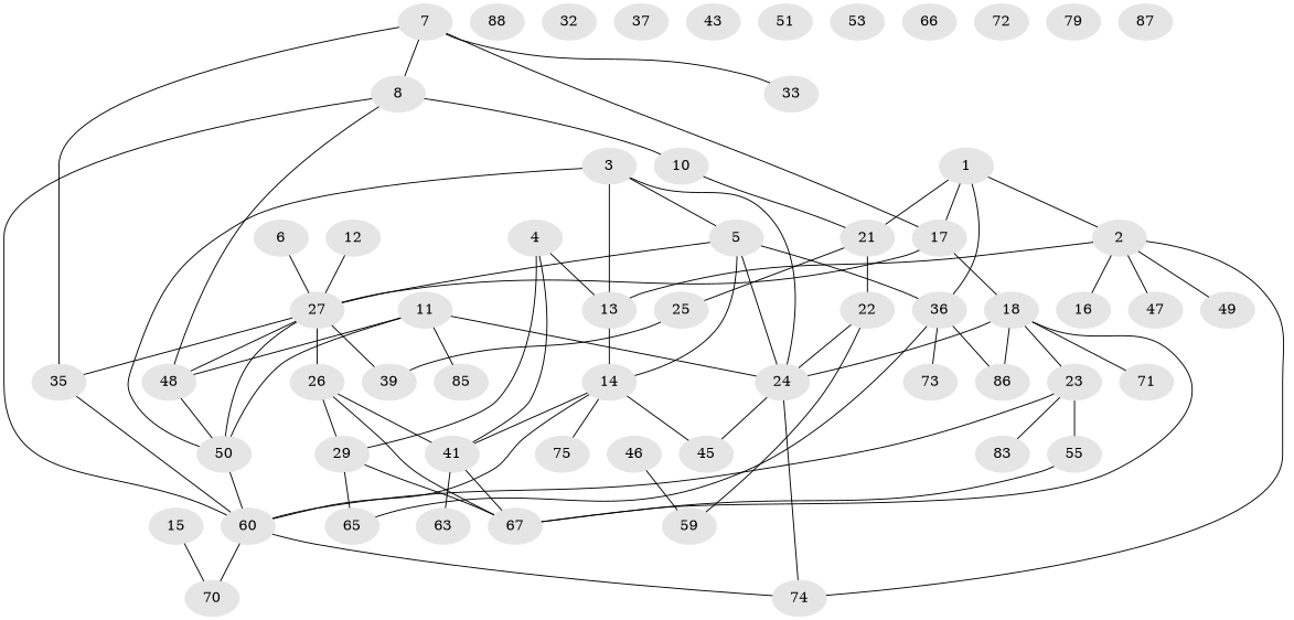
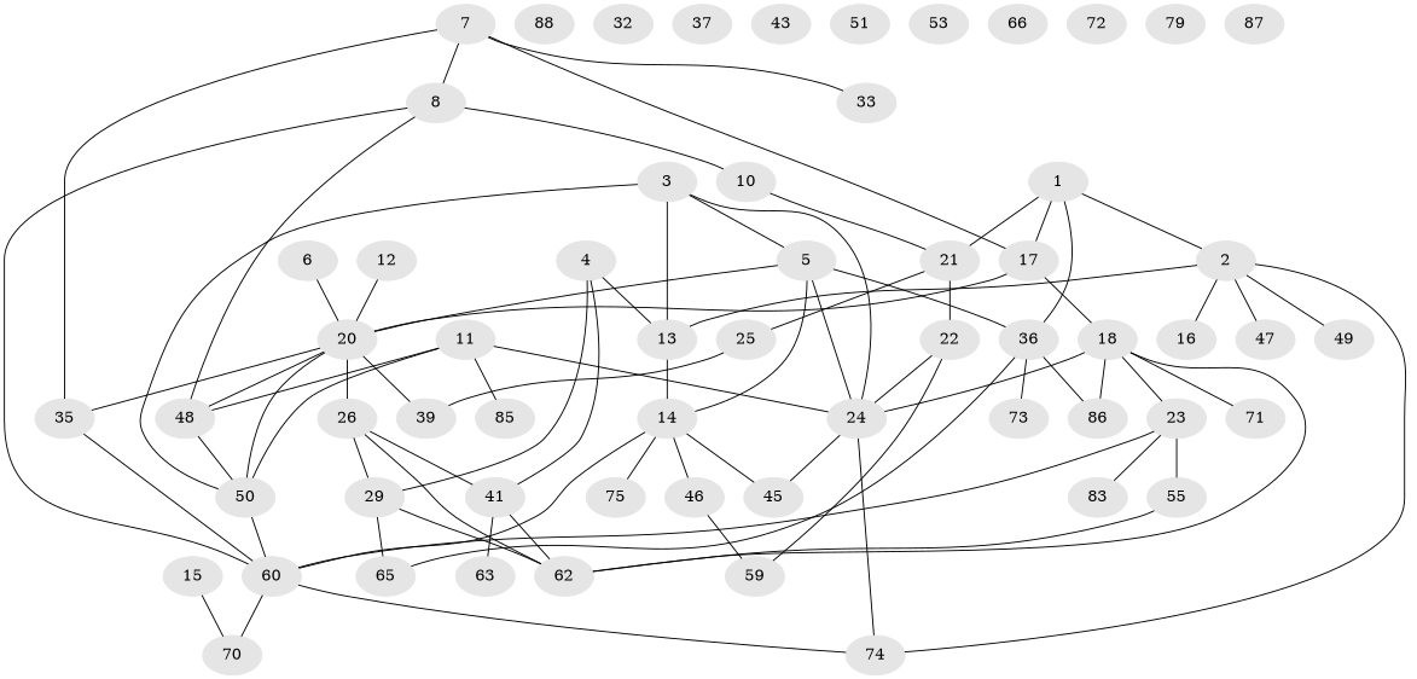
  graph {
    node [color=gray90 style=filled]
    1 [super="+9"]
    2 [super="+34"]
    17
    21 [super="+62"]
    36 [super="+81"]
    13 [super="+19"]
    16
    47
    49 [super="+77"]
    74
-   20 [super="+68" label=27]
+   20 [super="+68"]
    18 [super="+80"]
    22 [super="+64"]
    25 [super="+61"]
    86
    65
    73
    14 [super="+40"]
    3 [super="+54"]
    5
    24 [super="+52"]
    50 [super="+76"]
    45 [super="+58"]
    60 [super="+69"]
    4 [super="+78"]
    29 [super="+31"]
    41 [super="+44"]
-   67
+   67 [label=62]
    63
    46
    75
    35 [super="+57"]
    48 [super="+82"]
    26 [super="+27"]
    39
    6
    7 [super="+42"]
    8 [super="+30"]
    33
    10 [super="+84"]
    70
    11 [super="+56"]
    85
    12
    59
    15
    23 [super="+38"]
    71
    55
    83
    n51 [label=88]
    32
    37
    43
    51
    53
    66
    72
    79
    87
    1 -- 2
    1 -- 17
    1 -- 21
    1 -- 36
    2 -- 13
    2 -- 16
    2 -- 47
    2 -- 49
    2 -- 74
    17 -- 20
    17 -- 18
    21 -- 22
    21 -- 25
    36 -- 86
    36 -- 65
    36 -- 73
    13 -- 14
    20 -- 50
    20 -- 35
    20 -- 48
    20 -- 26
    20 -- 39
    18 -- 86
    18 -- 24
    18 -- 67
    18 -- 23
    18 -- 71
    22 -- 24
    22 -- 59
    25 -- 39
    14 -- 45
    14 -- 60
-   14 -- 41
+   14 -- 46
    14 -- 75
    3 -- 13
    3 -- 5
    3 -- 24
    3 -- 50
    5 -- 36
    5 -- 20
    5 -- 14
    5 -- 24
    24 -- 74
    24 -- 45
    50 -- 60
    60 -- 74
    60 -- 70
    4 -- 13
    4 -- 29 [weight=2]
    4 -- 41
    29 -- 65
    29 -- 67
    41 -- 67
    41 -- 63
    46 -- 59
    35 -- 60
    48 -- 50
    26 -- 29
    26 -- 41
    26 -- 67
    6 -- 20
    7 -- 17
    7 -- 35
    7 -- 8
    7 -- 33
    8 -- 60
    8 -- 48
    8 -- 10
    10 -- 21
    11 -- 24
    11 -- 50
    11 -- 48
    11 -- 85
    12 -- 20
    15 -- 70
    23 -- 60
    23 -- 55
    23 -- 83
    55 -- 67
  }
